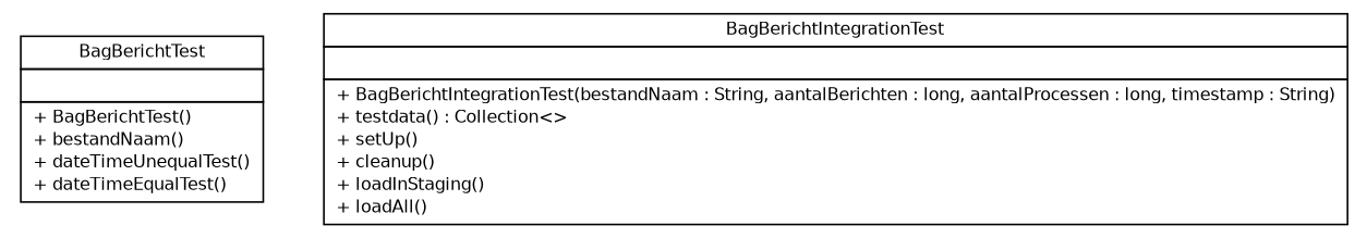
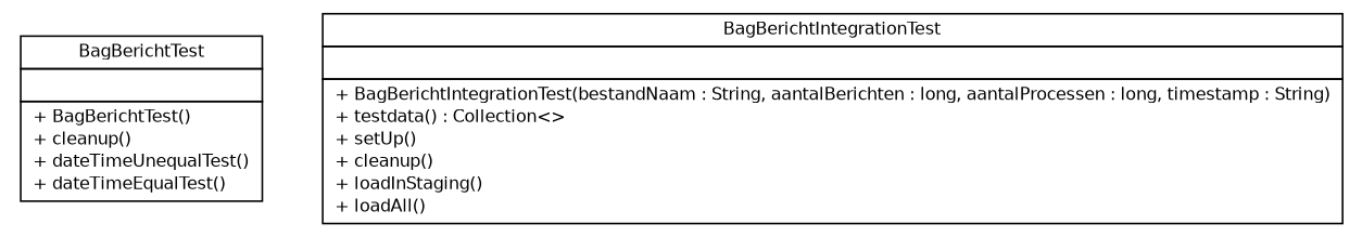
  digraph {
    nodesep=0.25
    ranksep=0.5
    fontname="DejaVu Sans"
    node [fontcolor=black fontname="DejaVu Sans" fontsize=10.0 shape=plaintext]
-   n1 [label=<<table title="nl.b3p.brmo.loader.entity.BagBerichtTest" border="0" cellborder="1" cellspacing="0" cellpadding="2" port="p" href="./BagBerichtTest.html"> 		<tr><td><table border="0" cellspacing="0" cellpadding="1"> <tr><td align="center" balign="center"> BagBerichtTest </td></tr> 		</table></td></tr> 		<tr><td><table border="0" cellspacing="0" cellpadding="1"> <tr><td align="left" balign="left">  </td></tr> 		</table></td></tr> 		<tr><td><table border="0" cellspacing="0" cellpadding="1"> <tr><td align="left" balign="left"> + BagBerichtTest() </td></tr> <tr><td align="left" balign="left"> + bestandNaam() </td></tr> <tr><td align="left" balign="left"> + dateTimeUnequalTest() </td></tr> <tr><td align="left" balign="left"> + dateTimeEqualTest() </td></tr> 		</table></td></tr> 		</table>>]
+   n1 [label=<<table title="nl.b3p.brmo.loader.entity.BagBerichtTest" border="0" cellborder="1" cellspacing="0" cellpadding="2" port="p" href="./BagBerichtTest.html"> 		<tr><td><table border="0" cellspacing="0" cellpadding="1"> <tr><td align="center" balign="center"> BagBerichtTest </td></tr> 		</table></td></tr> 		<tr><td><table border="0" cellspacing="0" cellpadding="1"> <tr><td align="left" balign="left">  </td></tr> 		</table></td></tr> 		<tr><td><table border="0" cellspacing="0" cellpadding="1"> <tr><td align="left" balign="left"> + BagBerichtTest() </td></tr> <tr><td align="left" balign="left"> + cleanup() </td></tr> <tr><td align="left" balign="left"> + dateTimeUnequalTest() </td></tr> <tr><td align="left" balign="left"> + dateTimeEqualTest() </td></tr> 		</table></td></tr> 		</table>>]
    n2 [label=<<table title="nl.b3p.brmo.loader.entity.BagBerichtIntegrationTest" border="0" cellborder="1" cellspacing="0" cellpadding="2" port="p" href="./BagBerichtIntegrationTest.html"> 		<tr><td><table border="0" cellspacing="0" cellpadding="1"> <tr><td align="center" balign="center"> BagBerichtIntegrationTest </td></tr> 		</table></td></tr> 		<tr><td><table border="0" cellspacing="0" cellpadding="1"> <tr><td align="left" balign="left">  </td></tr> 		</table></td></tr> 		<tr><td><table border="0" cellspacing="0" cellpadding="1"> <tr><td align="left" balign="left"> + BagBerichtIntegrationTest(bestandNaam : String, aantalBerichten : long, aantalProcessen : long, timestamp : String) </td></tr> <tr><td align="left" balign="left"> + testdata() : Collection&lt;&gt; </td></tr> <tr><td align="left" balign="left"> + setUp() </td></tr> <tr><td align="left" balign="left"> + cleanup() </td></tr> <tr><td align="left" balign="left"> + loadInStaging() </td></tr> <tr><td align="left" balign="left"> + loadAll() </td></tr> 		</table></td></tr> 		</table>>]
  }
